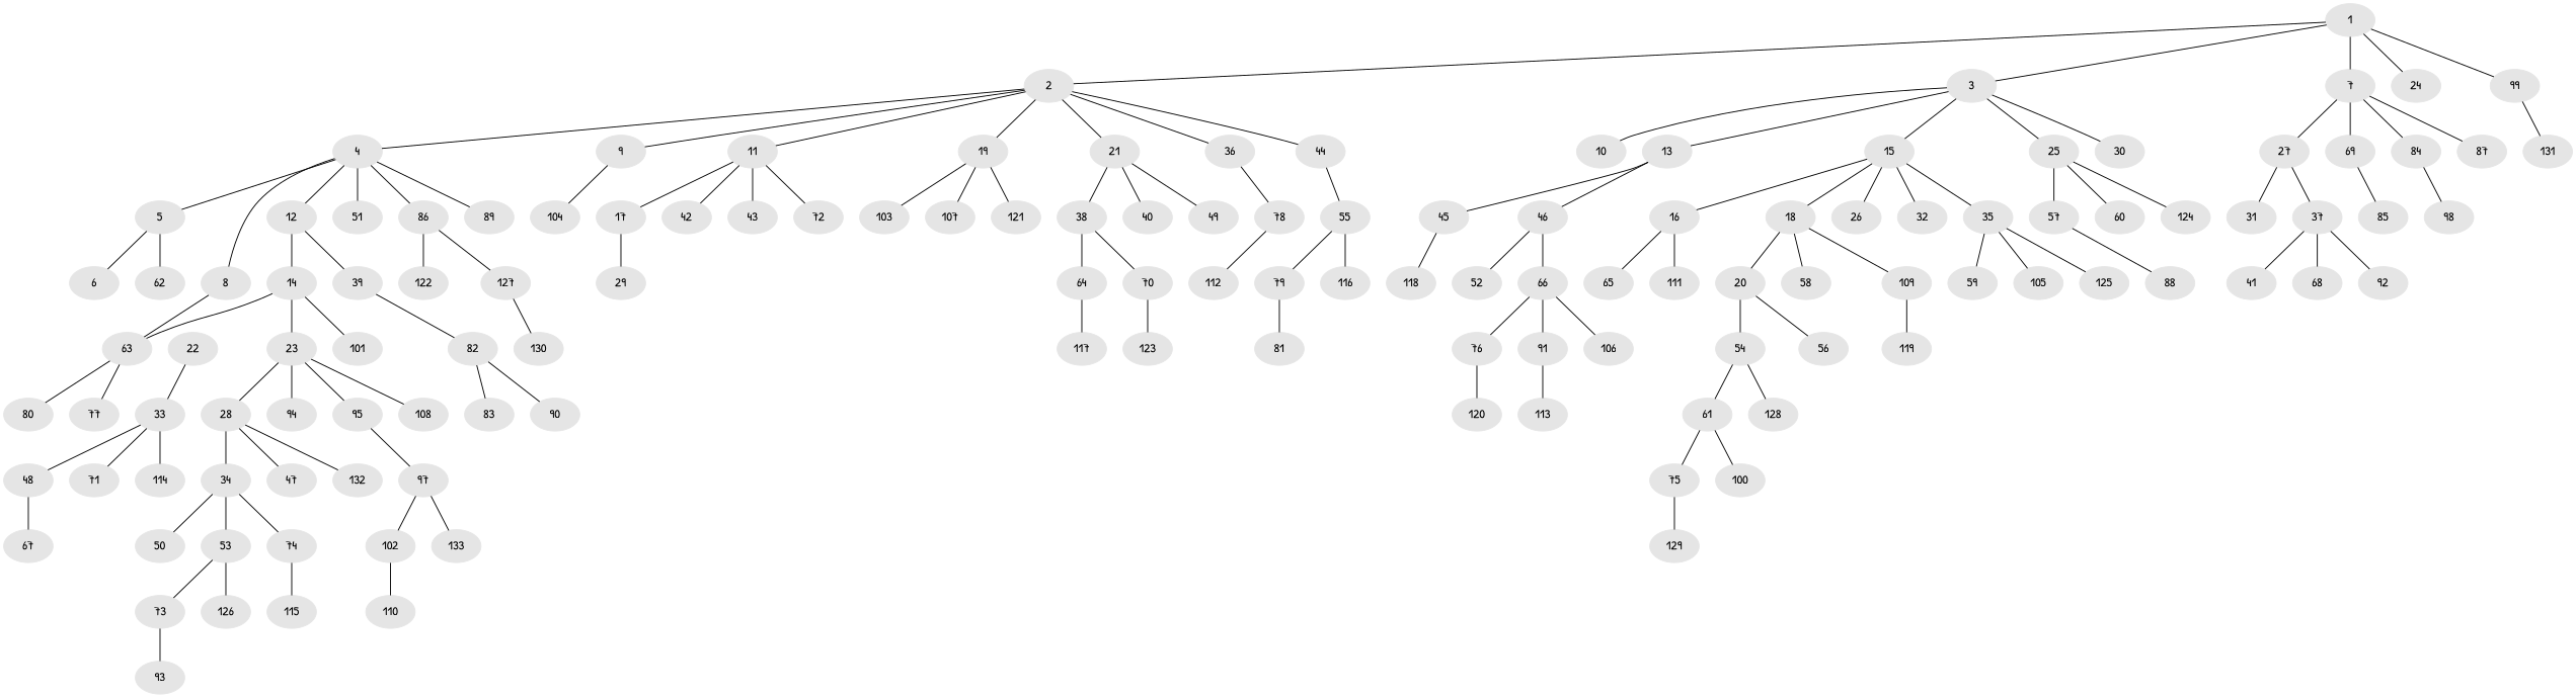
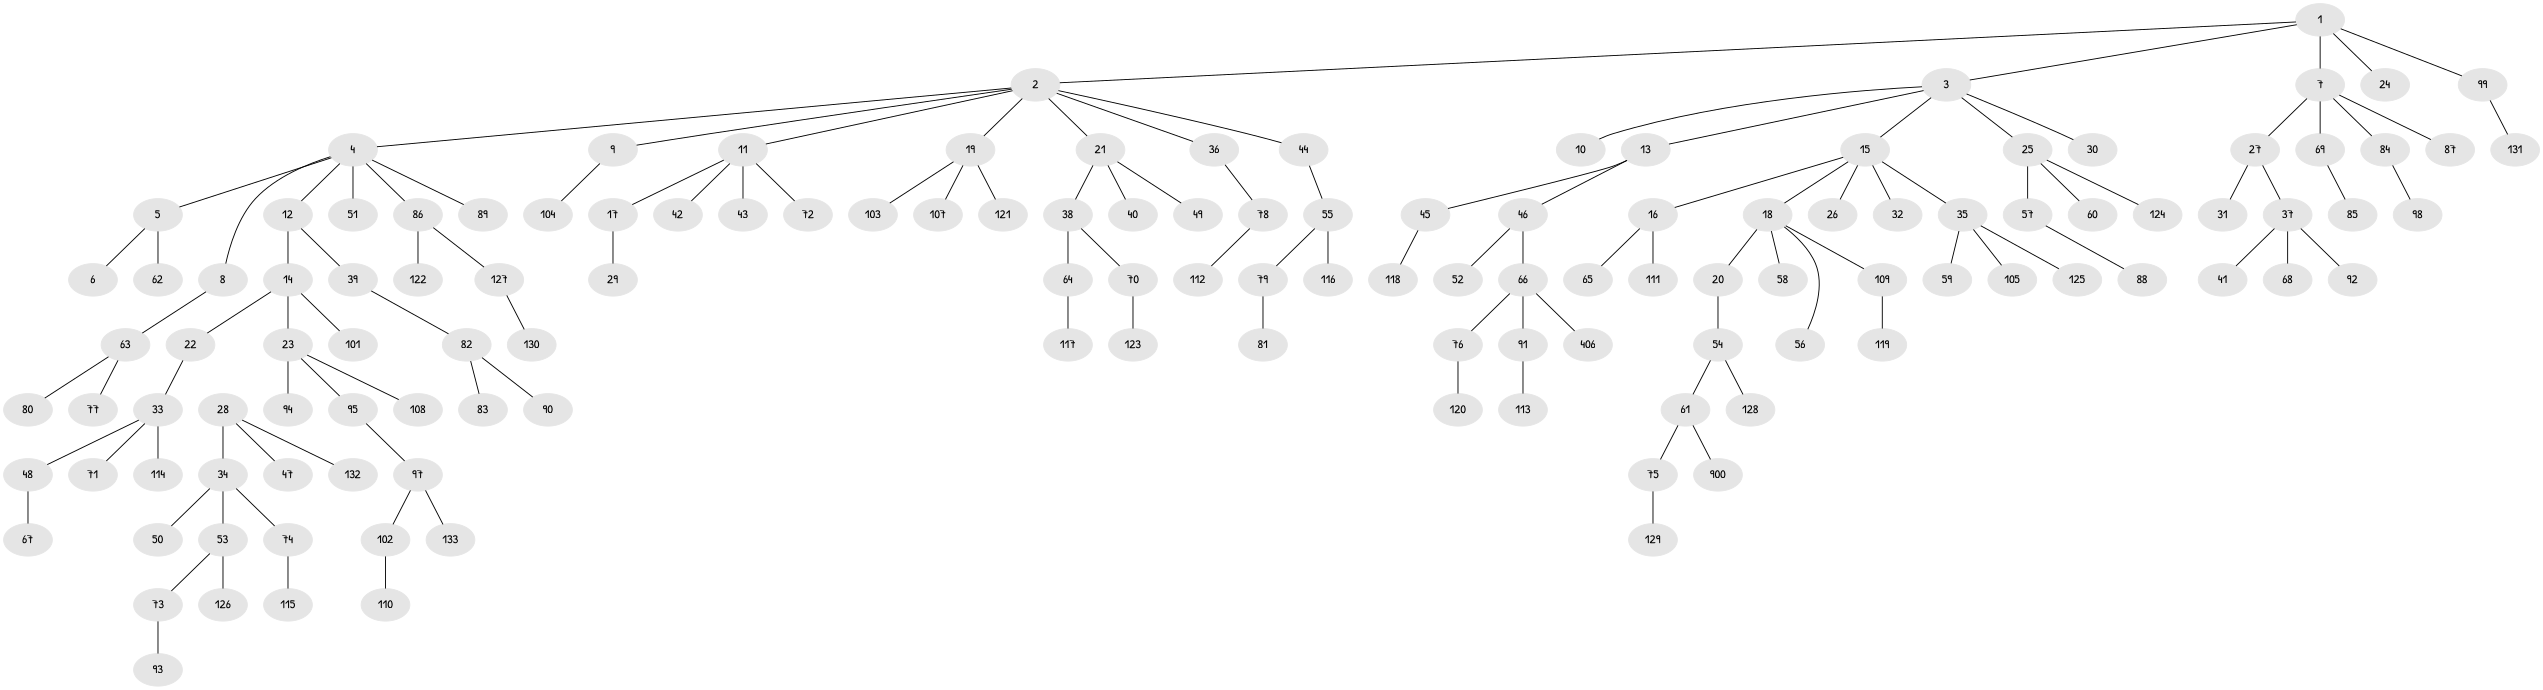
  graph {
    fontname="Patrick Hand"
    node [color=gray90 fontname="Patrick Hand" style=filled]
    edge [fontname="Patrick Hand"]
    1
    2
    3
    7
    24
    99
    4
    9
    11
    19
    21
    36
    44
    10
    13
    15
    25
    30
    27
    69
    84
    87
    131
    5
    8
    12
    51
    86
    89
    104
    17
    42
    43
    72
    103
    107
    121
    38
    40
    49
    78
    55
    45
    46
    16
    18
    26
    32
    35
    57
    60
    124
    6
    62
    63
    14
    39
    122
    127
    31
    37
    85
    98
    80
    77
    29
    22
    23
    101
    82
    118
    52
    66
    33
    28
    94
    95
    108
    65
    111
    20
    58
    109
    59
    105
    125
    54
    56
    119
    61
    128
    64
    70
    48
    71
    114
    34
    47
    132
    97
    88
    41
    68
    92
    50
    53
    74
    67
    73
    126
    115
    112
    117
    123
    83
    90
    79
    116
    76
    91
-   106
+   106 [label=406]
    93
    75
-   100
+   100 [label=900]
    81
    129
    120
    113
    130
    102
    133
    110
    1 -- 2
    1 -- 3
    1 -- 7
    1 -- 24
    1 -- 99
    2 -- 4
    2 -- 9
    2 -- 11
    2 -- 19
    2 -- 21
    2 -- 36
    2 -- 44
    3 -- 10
    3 -- 13
    3 -- 15
    3 -- 25
    3 -- 30
    7 -- 27
    7 -- 69
    7 -- 84
    7 -- 87
    99 -- 131
    4 -- 5
    4 -- 8
    4 -- 12
    4 -- 51
    4 -- 86
    4 -- 89
    9 -- 104
    11 -- 17
    11 -- 42
    11 -- 43
    11 -- 72
    19 -- 103
    19 -- 107
    19 -- 121
    21 -- 38
    21 -- 40
    21 -- 49
    36 -- 78
    44 -- 55
    13 -- 45
    13 -- 46
    15 -- 16
    15 -- 18
    15 -- 26
    15 -- 32
    15 -- 35
    25 -- 57
    25 -- 60
    25 -- 124
    27 -- 31
    27 -- 37
    69 -- 85
    84 -- 98
    5 -- 6
    5 -- 62
    8 -- 63
    12 -- 14
    12 -- 39
    86 -- 122
    86 -- 127
    17 -- 29
    38 -- 64
    38 -- 70
    78 -- 112
    55 -- 79
    55 -- 116
    45 -- 118
    46 -- 52
    46 -- 66
    16 -- 65
    16 -- 111
    18 -- 20
    18 -- 58
    18 -- 109
    35 -- 59
    35 -- 105
    35 -- 125
    57 -- 88
    63 -- 80
    63 -- 77
-   14 -- 63
+   14 -- 22
    14 -- 23
    14 -- 101
    39 -- 82
    127 -- 130
    37 -- 41
    37 -- 68
    37 -- 92
    22 -- 33
-   23 -- 28
    23 -- 94
    23 -- 95
    23 -- 108
    82 -- 83
    82 -- 90
    66 -- 76
    66 -- 91
    66 -- 106
    33 -- 48
    33 -- 71
    33 -- 114
    28 -- 34
    28 -- 47
    28 -- 132
    95 -- 97
    20 -- 54
-   20 -- 56
+   18 -- 56
    109 -- 119
    54 -- 61
    54 -- 128
    61 -- 75
    61 -- 100
    64 -- 117
    70 -- 123
    48 -- 67
    34 -- 50
    34 -- 53
    34 -- 74
    97 -- 102
    97 -- 133
    53 -- 73
    53 -- 126
    74 -- 115
    73 -- 93
    79 -- 81
    76 -- 120
    91 -- 113
    75 -- 129
    102 -- 110
  }
